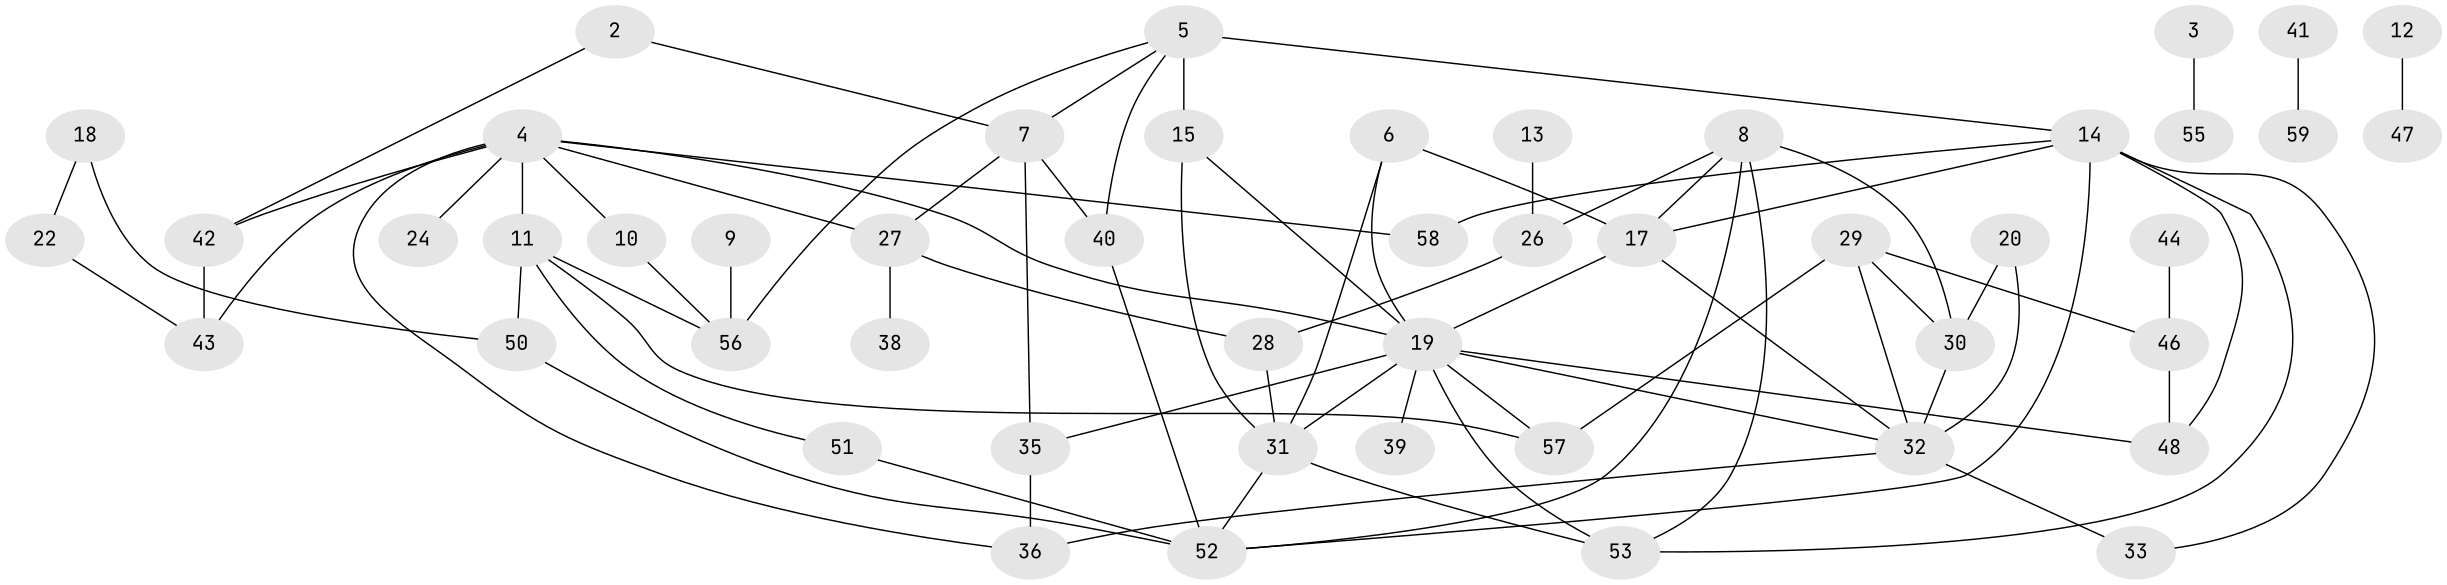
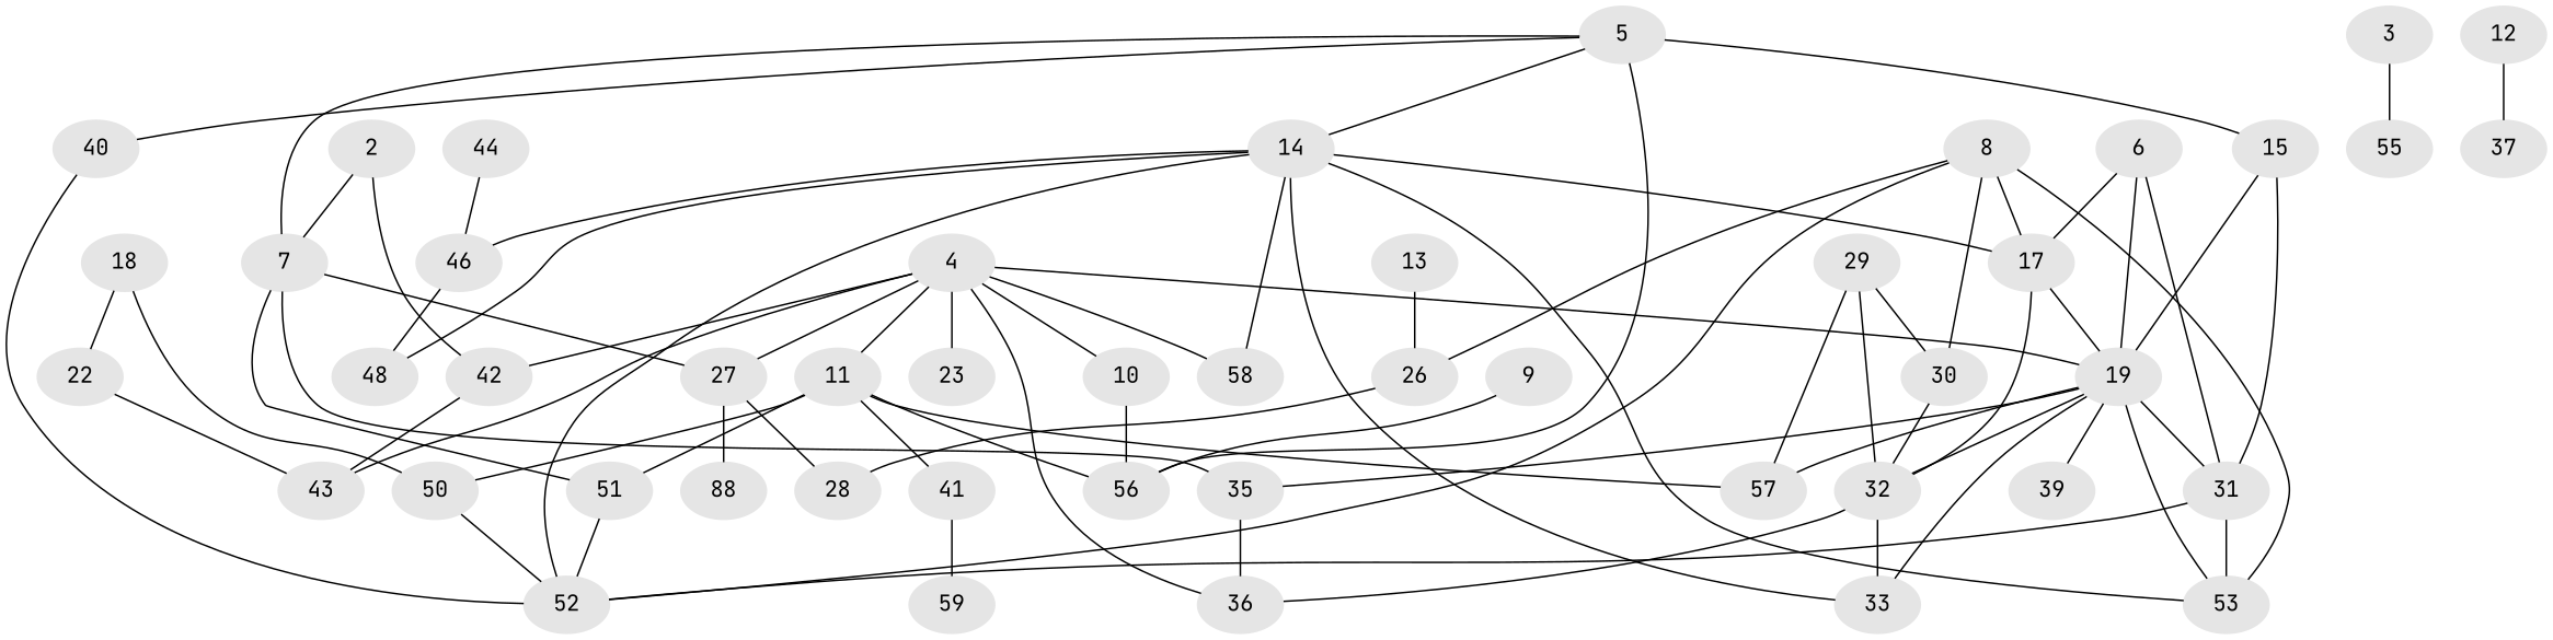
  graph {
    fontname="JetBrains Mono"
    node [color=gray90 fontname="JetBrains Mono" style=filled]
    edge [fontname="JetBrains Mono" weight=1.0]
    2
    7
    42
    27
    35
    51
    14
    58
    17
    52
    53
    33
    46
    48
    43
    3
    55
    4
    10
    11
-   23 [label=24]
+   23
    36
    19
    56
    41
    50
    57
    28
-   38
+   38 [label=88]
    5
    15
    40
    31
    6
    32
    39
    8
    26
    30
    9
    59
    12
-   47
+   47 [label=37]
    13
    18
    22
-   20
    29
    44
    2 -- 7
    2 -- 42
    7 -- 27
    7 -- 35
-   7 -- 40
+   7 -- 51
    42 -- 43
    27 -- 28
    27 -- 38
    35 -- 36
    51 -- 52
    14 -- 58
    14 -- 17
    14 -- 52
    14 -- 53
    14 -- 33
-   29 -- 46
+   14 -- 46
    14 -- 48
    17 -- 19
    17 -- 32
    46 -- 48
    3 -- 55
    4 -- 42
    4 -- 27 [weight=2.0]
    4 -- 58
    4 -- 43
    4 -- 10
    4 -- 11
    4 -- 23 [weight=2.0]
    4 -- 36
    4 -- 19
    10 -- 56
    11 -- 51
    11 -- 56
+   11 -- 41
    11 -- 50
    11 -- 57
    19 -- 35
    19 -- 53
-   19 -- 48
+   19 -- 33
    19 -- 57
    19 -- 31
    19 -- 32
    19 -- 39
    41 -- 59
    50 -- 52
-   28 -- 31
    5 -- 7
    5 -- 14
    5 -- 56
    5 -- 15 [weight=3.0]
    5 -- 40
    15 -- 19
    15 -- 31 [weight=2.0]
    40 -- 52
    31 -- 52
    31 -- 53 [weight=2.0]
    6 -- 17 [weight=2.0]
    6 -- 19
    6 -- 31
    32 -- 33
    32 -- 36
    8 -- 17
    8 -- 52
    8 -- 53 [weight=2.0]
    8 -- 26
    8 -- 30
    26 -- 28
    30 -- 32 [weight=2.0]
    9 -- 56
    12 -- 47
    13 -- 26
    18 -- 50
    18 -- 22
    22 -- 43
-   20 -- 32
-   20 -- 30
    29 -- 57
    29 -- 32
    29 -- 30
    44 -- 46
  }
